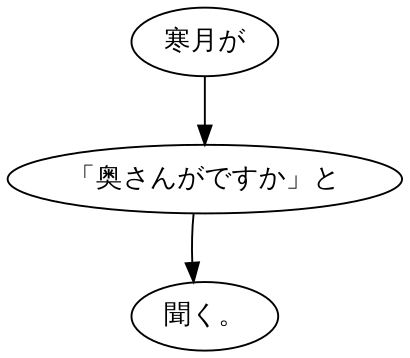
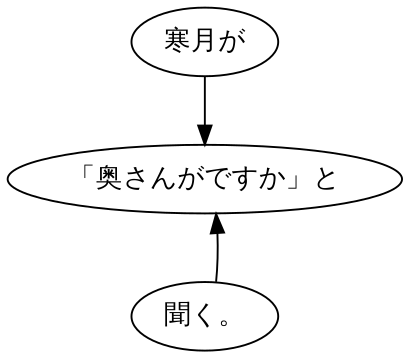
  digraph {
    fontname="PT Serif"
    node [fontname="PT Serif"]
    edge [fontname="PT Serif"]
    n1 [label="「奥さんがですか」と"]
    n2 [label="聞く。"]
    n3 [label="寒月が"]
-   n1 -> n2
+   n2 -> n1
    n3 -> n1
  }
